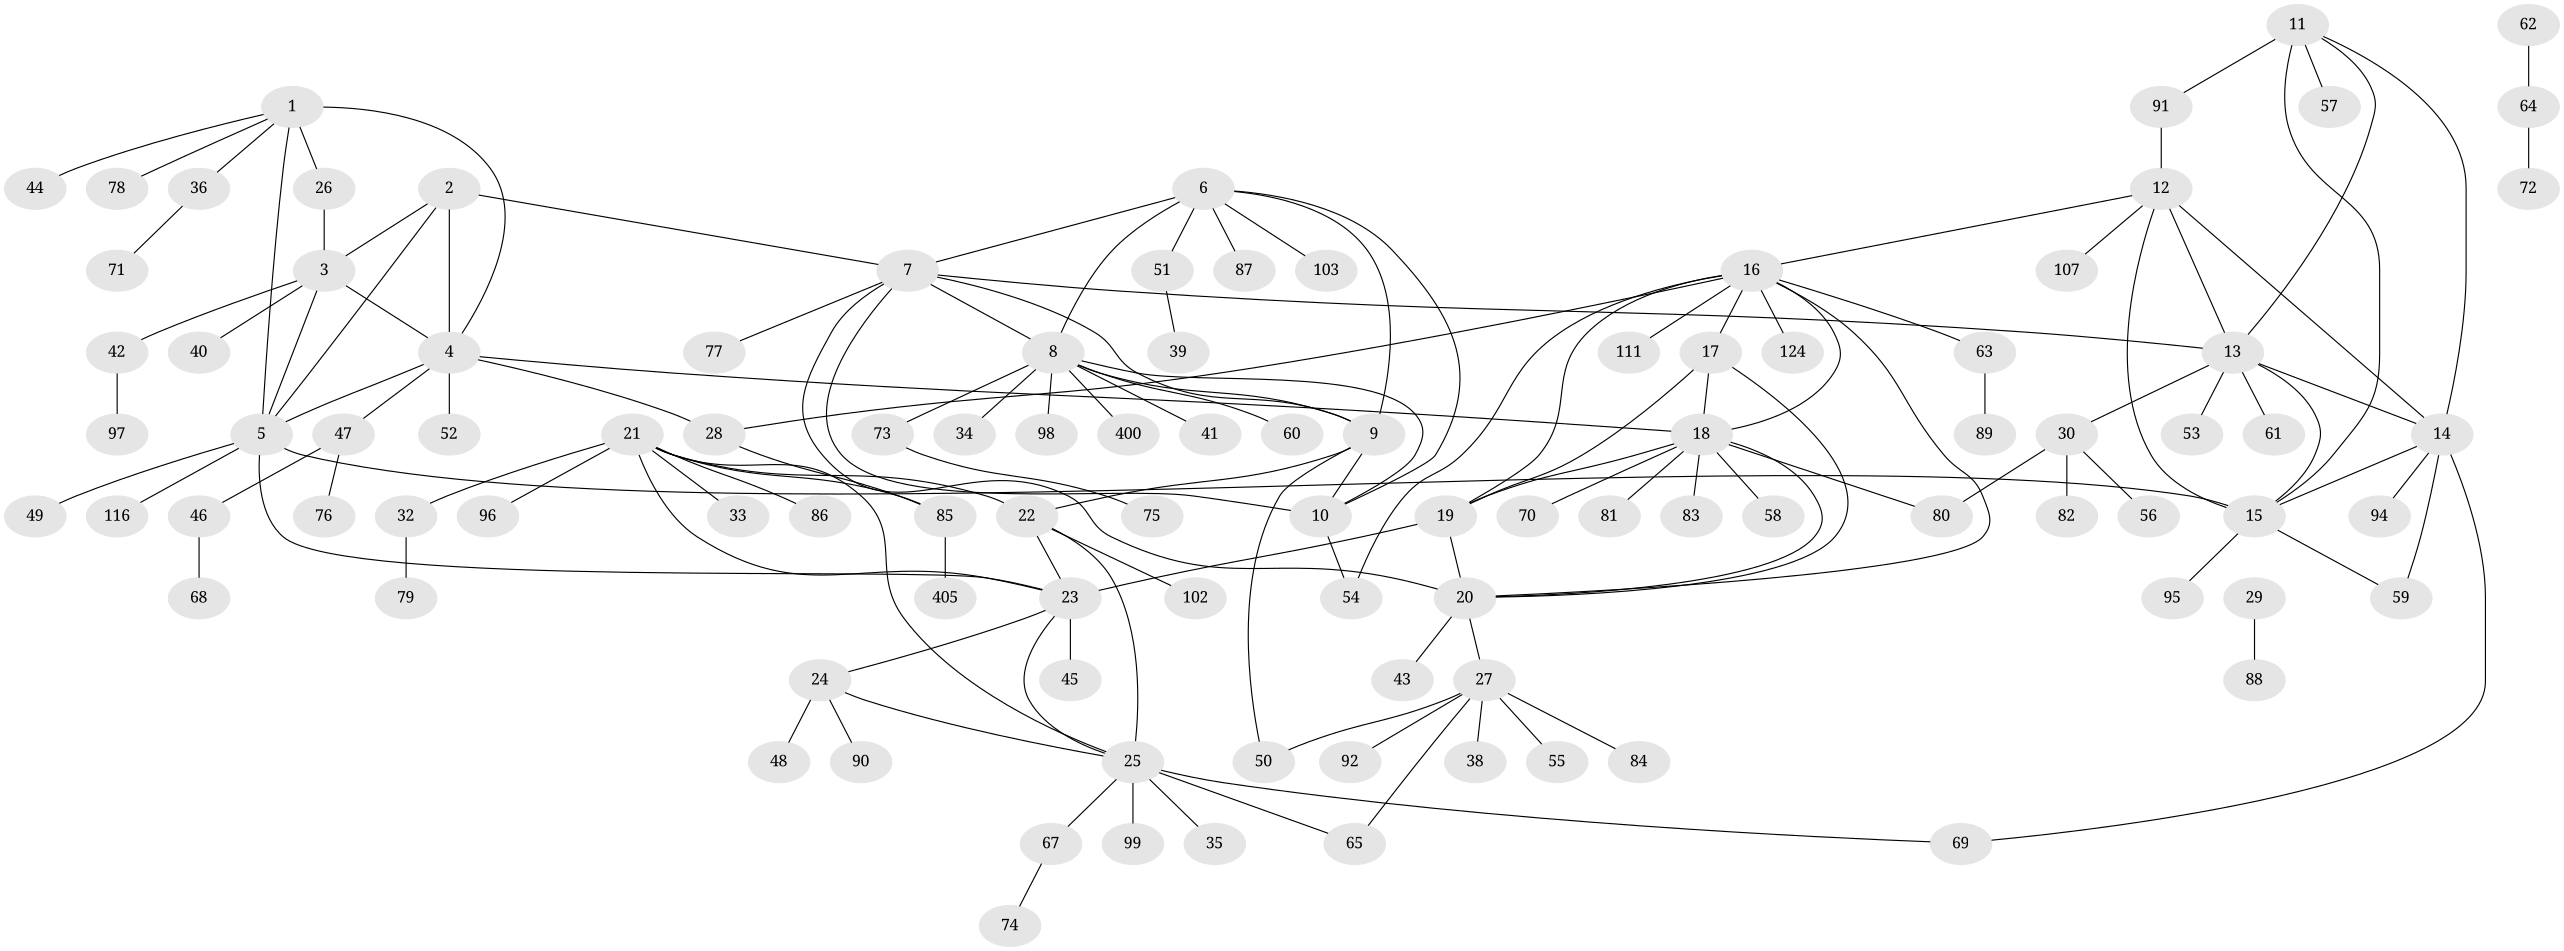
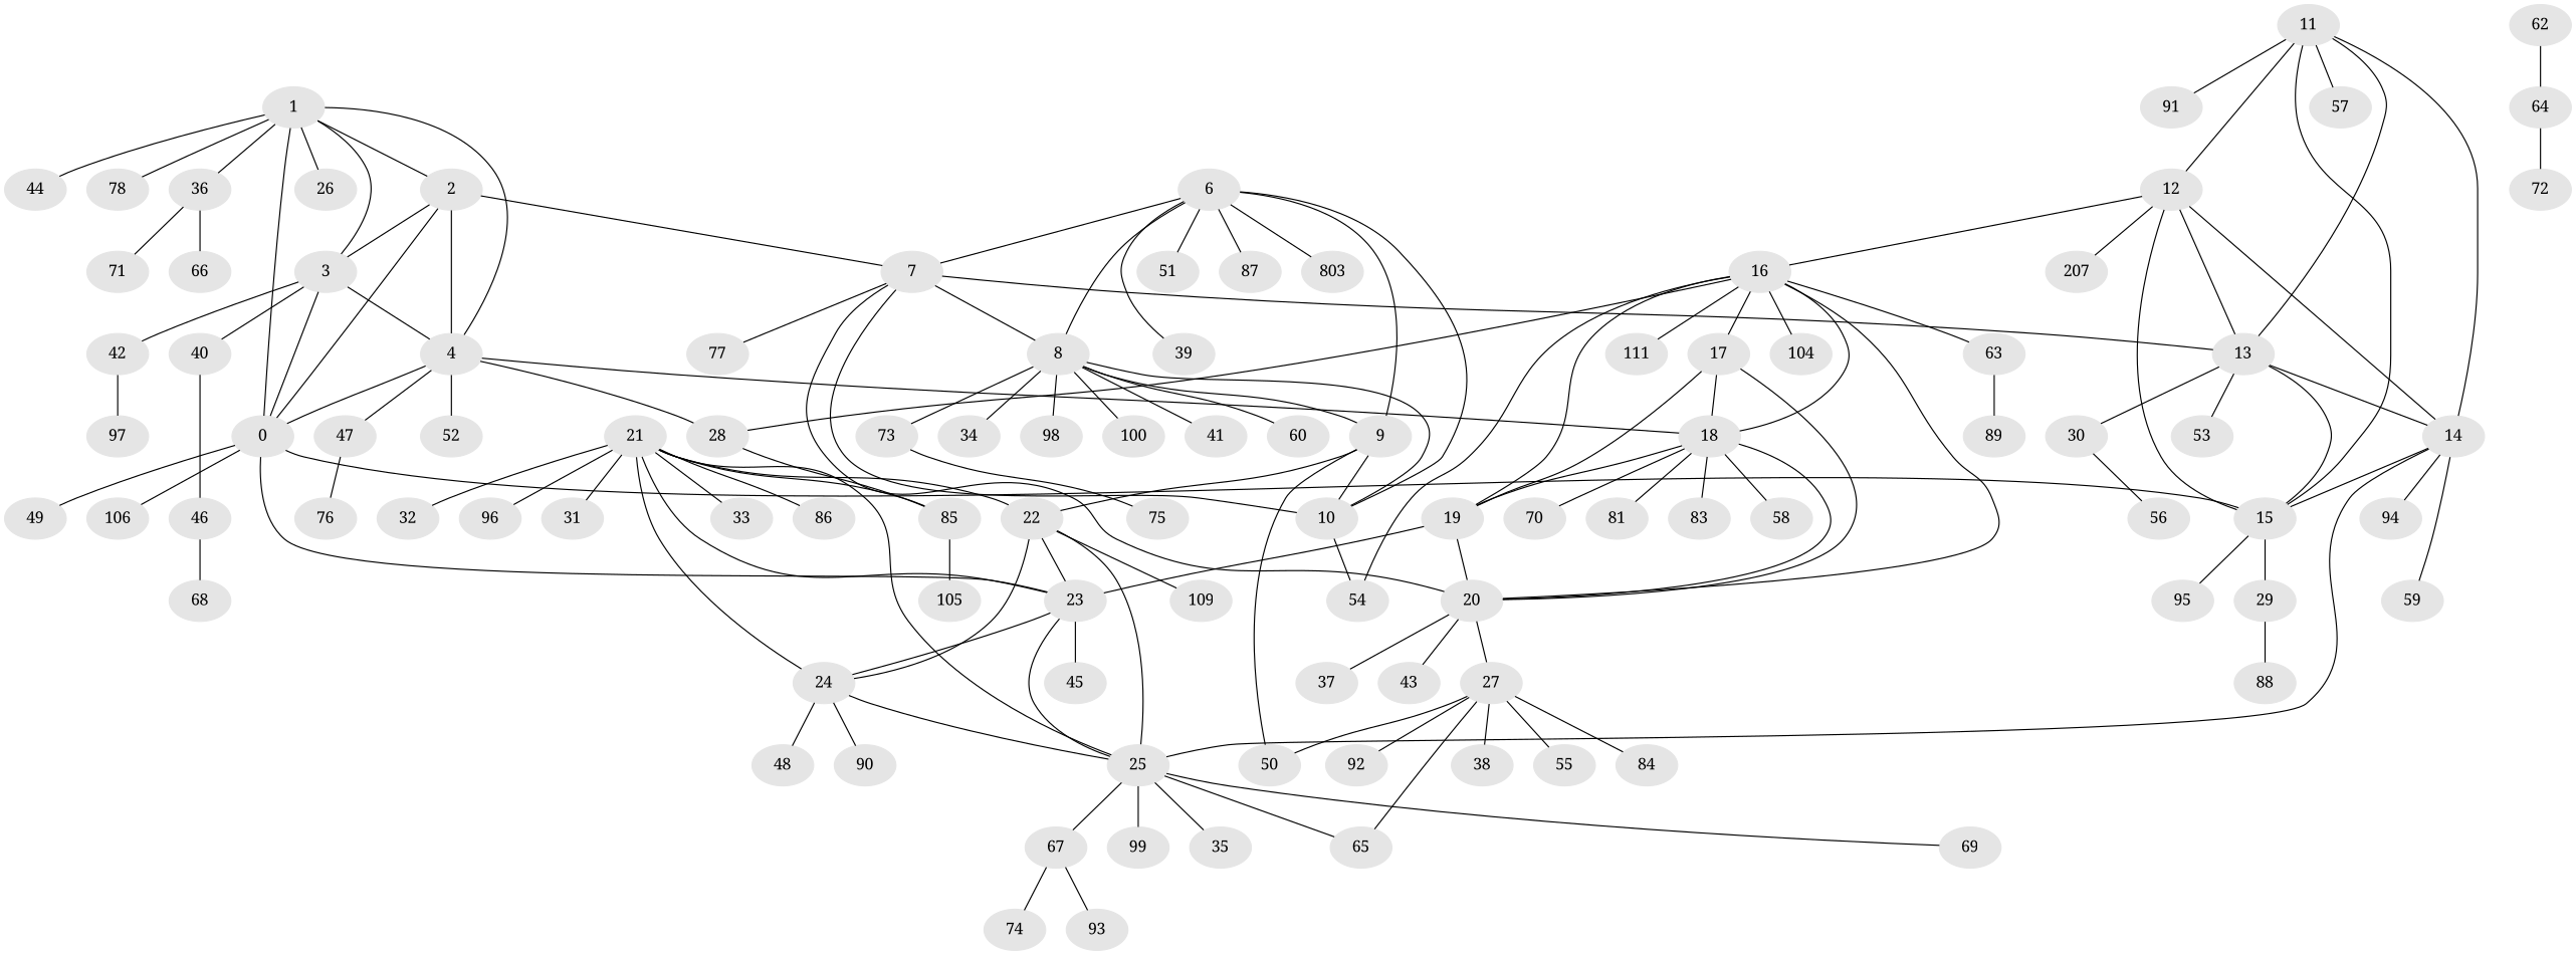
  graph {
    fontname="Noto Serif"
    node [color=gray90 fontname="Noto Serif" style=filled]
    edge [fontname="Noto Serif"]
    1
    2
    3
    4
-   5
+   5 [label=0]
    26
    36
    44
    78
    7
    40
    42
    18
    28
    47
    52
    15
    23
    49
-   106 [label=116]
+   106
+   66
    71
    8
    9
    10
    13
    20
    77
    46
    97
    19
    58
    70
-   80
    81
    83
    85
    76
    29
    95
    25
    24
    45
    6
    39
    51
    87
-   103
+   103 [label=803]
    34
    41
    60
    73
    98
-   100 [label=400]
+   100
    22
    50
    54
    14
    30
    53
-   61
    27
+   37
    43
    62
    64
    75
-   102
+   102 [label=109]
    11
    12
    57
    91
    16
-   107
+   107 [label=207]
    59
    94
    17
    63
    n79 [label=111]
-   104 [label=124]
+   104
    56
-   82
    35
    65
    67
    69
    99
    88
    89
    38
    55
    84
    92
    21
+   31
    32
    33
    86
    96
    48
    90
-   79
-   105 [label=405]
+   105
    74
+   93
    68
    72
-   26 -- 3
+   1 -- 2
+   1 -- 3
    1 -- 4
    1 -- 5
    1 -- 26
    1 -- 36
    1 -- 44
    1 -- 78
    2 -- 3
    2 -- 4
    2 -- 5
    2 -- 7
    3 -- 4
    3 -- 5
    3 -- 40
    3 -- 42
    4 -- 5
    4 -- 18
    4 -- 28
    4 -- 47
    4 -- 52
    5 -- 15
    5 -- 23
    5 -- 49
    5 -- 106
+   36 -- 66
    36 -- 71
    7 -- 8
-   7 -- 9
    7 -- 10
    7 -- 13
    7 -- 20
    7 -- 77
-   47 -- 46
+   40 -- 46
    42 -- 97
    18 -- 20
    18 -- 19
    18 -- 58
    18 -- 70
-   18 -- 80
    18 -- 81
    18 -- 83
    28 -- 85
    47 -- 76
-   15 -- 59
+   15 -- 29
    15 -- 95
    23 -- 25
    23 -- 24
    23 -- 45
    8 -- 9
    8 -- 10
    8 -- 34
    8 -- 41
    8 -- 60
    8 -- 73
    8 -- 98
    8 -- 100
    9 -- 10
    9 -- 22
    9 -- 50
    10 -- 54
    13 -- 15
    13 -- 14
    13 -- 30
    13 -- 53
-   13 -- 61
    20 -- 27
+   20 -- 37
    20 -- 43
    46 -- 68
    19 -- 23
    19 -- 20
    85 -- 105
    29 -- 88
    25 -- 35
    25 -- 65
    25 -- 67
    25 -- 69
    25 -- 99
    24 -- 25
    24 -- 48
    24 -- 90
    6 -- 7
    6 -- 8
    6 -- 9
    6 -- 10
-   51 -- 39
+   6 -- 39
    6 -- 51
    6 -- 87
    6 -- 103
    73 -- 75
    22 -- 23
    22 -- 25
+   22 -- 24
    22 -- 102
    14 -- 15
-   14 -- 69
+   14 -- 25
    14 -- 59
    14 -- 94
-   30 -- 80
    30 -- 56
-   30 -- 82
    27 -- 50
    27 -- 65
    27 -- 38
    27 -- 55
    27 -- 84
    27 -- 92
    62 -- 64
    64 -- 72
    11 -- 15
    11 -- 13
    11 -- 14
-   91 -- 12
+   11 -- 12
    11 -- 57
    11 -- 91
    12 -- 15
    12 -- 13
    12 -- 14
    12 -- 16
    12 -- 107
    16 -- 18
    16 -- 28
    16 -- 20
    16 -- 19
    16 -- 54
    16 -- 17
    16 -- 63
    16 -- n79
    16 -- 104
    17 -- 18
    17 -- 20
    17 -- 19
    63 -- 89
    67 -- 74
+   67 -- 93
    21 -- 23
    21 -- 85
    21 -- 25
+   21 -- 24
    21 -- 22
+   21 -- 31
    21 -- 32
    21 -- 33
    21 -- 86
    21 -- 96
-   32 -- 79
  }
